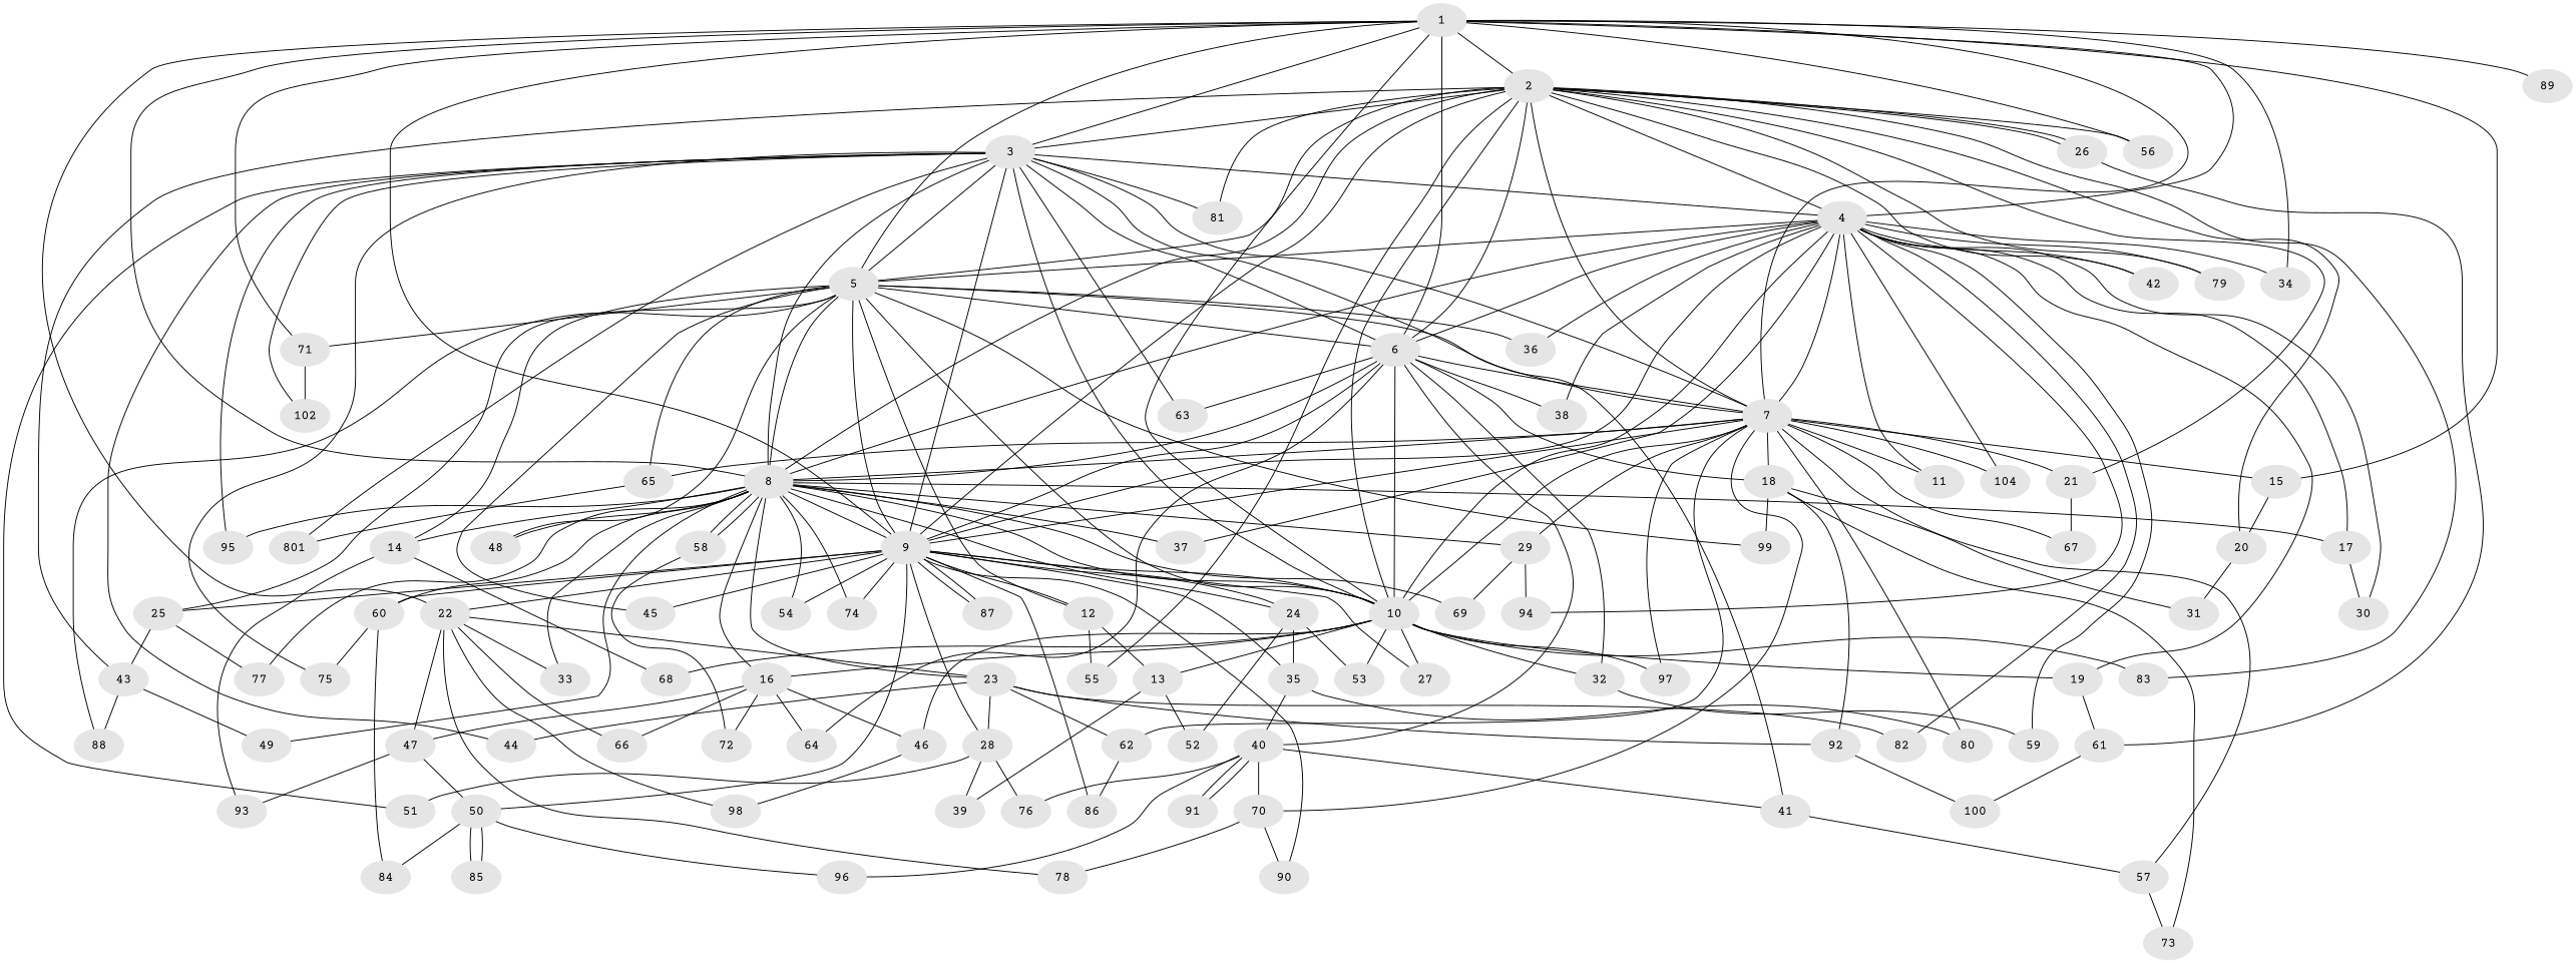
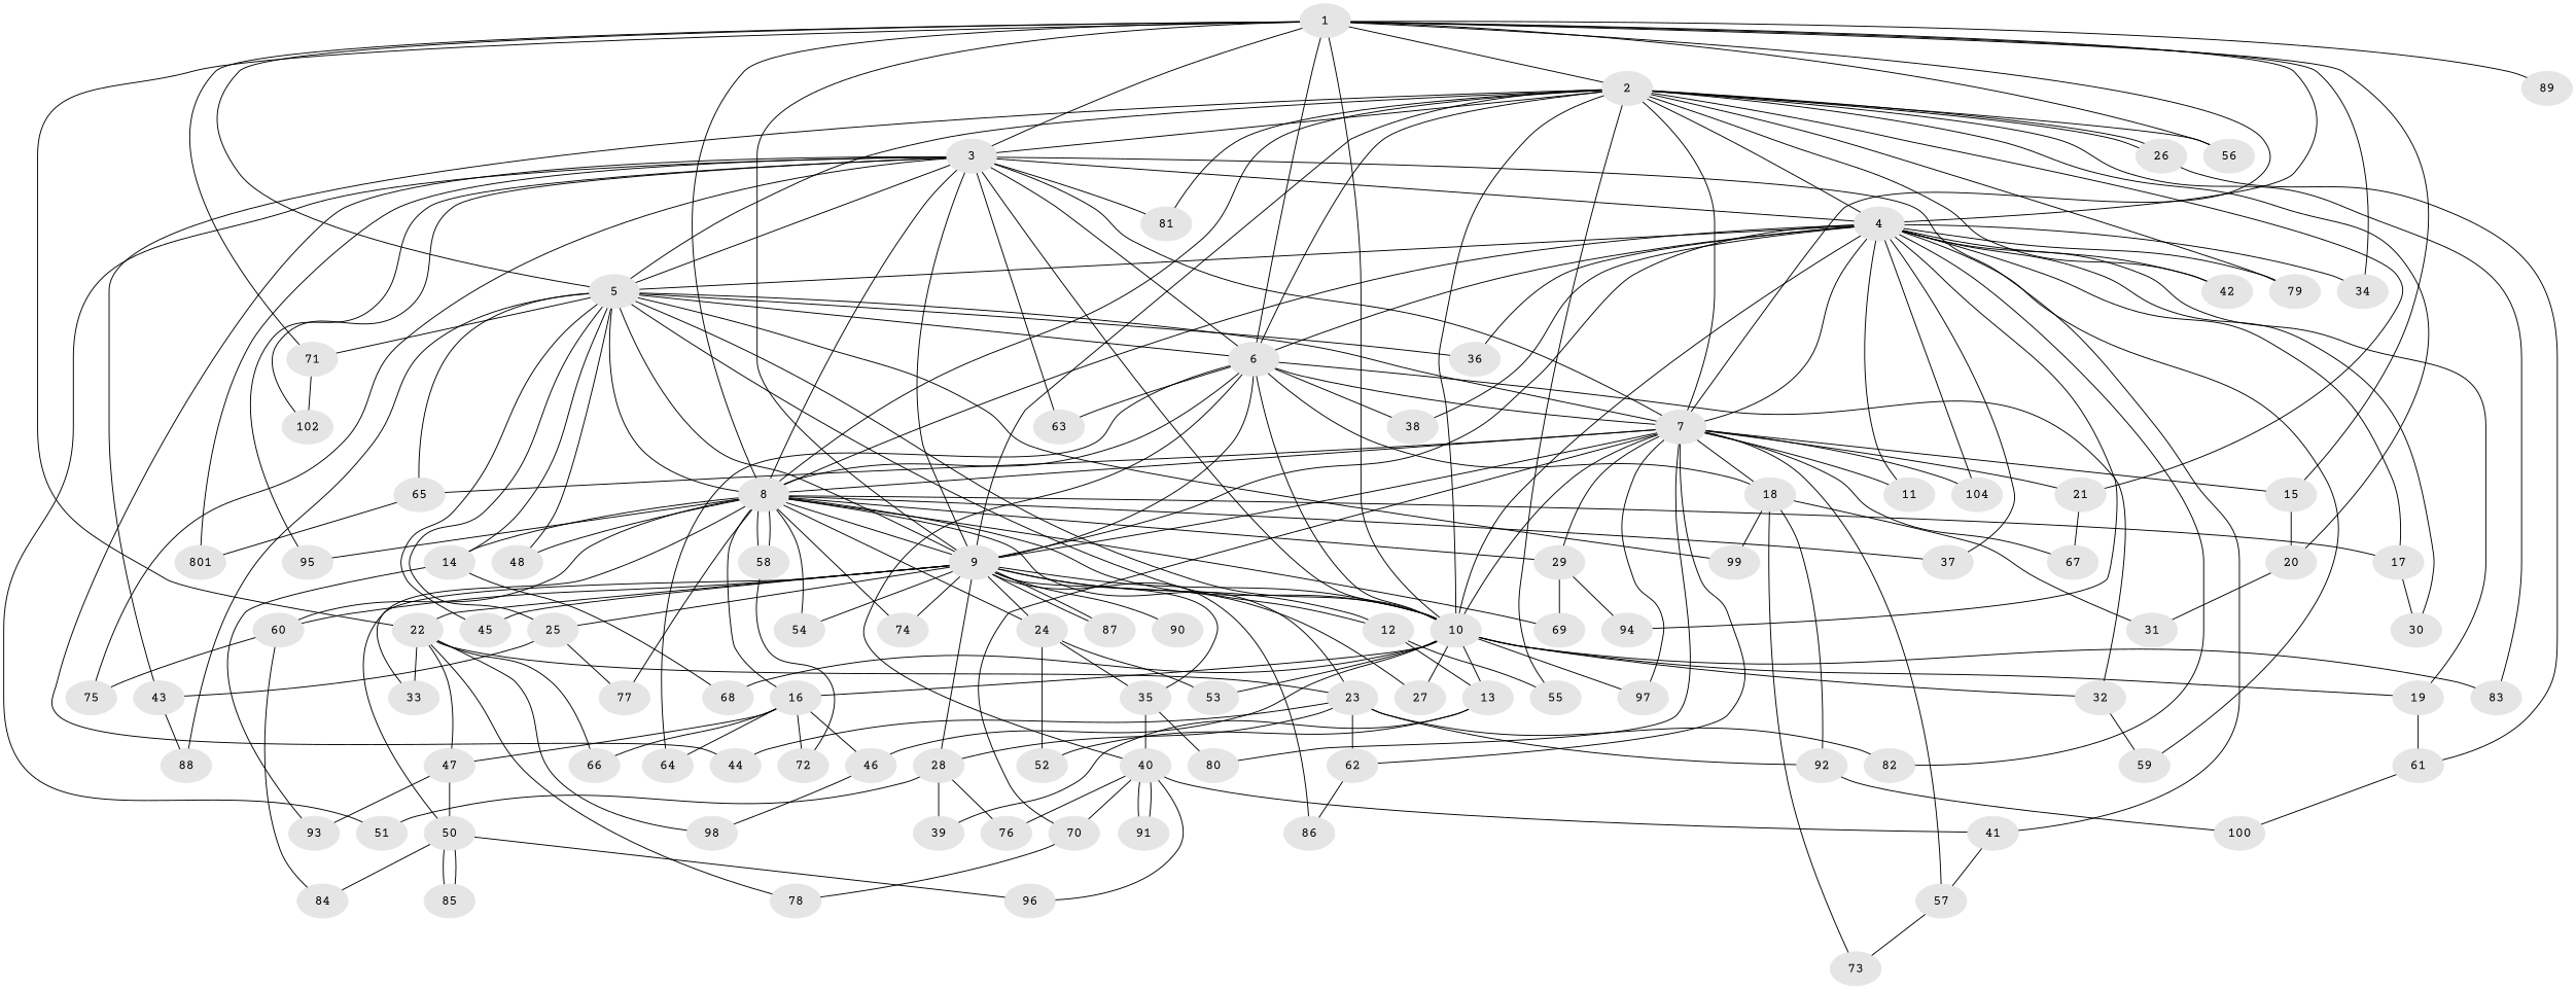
  graph {
    fontname="Courier Prime"
    node [color=gray90 fontname="Courier Prime" style=filled]
    edge [fontname="Courier Prime"]
    1
    2
    3
    4
    5
    6
    7
    8
    9
    10
    15
    22
    34
    56
    71
    89
    20
    21
    26
    42
    43
    55
    79
    81
    83
    41
    44
    51
    63
    75
    95
    n32 [label=801]
    102
    11
    17
    19
    30
    36
    37
    38
    59
    82
    94
    n44 [label=104]
    12
    14
    25
    45
    48
    65
    88
    99
    18
    32
    40
    64
    29
    57
    62
    67
    70
    80
    97
    16
    23
    24
    33
-   49
    54
    58
    60
    69
    74
    77
    27
    28
    35
    50
    86
    87
    90
    13
    46
    53
    68
    47
    66
    78
    98
    31
    61
    93
    73
    92
    76
    91
    96
    72
    52
    84
    39
    85
    100
    1 -- 2
    1 -- 3
    1 -- 4
    1 -- 5
    1 -- 6
    1 -- 7
    1 -- 8
    1 -- 9
    1 -- 10
    1 -- 15
    1 -- 22
    1 -- 34
    1 -- 56
    1 -- 71
    1 -- 89
    2 -- 3
    2 -- 4
    2 -- 5
    2 -- 6
    2 -- 7
    2 -- 8
    2 -- 9
    2 -- 10
    2 -- 56
    2 -- 20
    2 -- 21
    2 -- 26
    2 -- 26
    2 -- 42
    2 -- 43
    2 -- 55
    2 -- 79
    2 -- 81
    2 -- 83
    3 -- 4
    3 -- 5
    3 -- 6
    3 -- 7
    3 -- 8
    3 -- 9
    3 -- 10
    3 -- 81
    3 -- 41
    3 -- 44
    3 -- 51
    3 -- 63
    3 -- 75
    3 -- 95
    3 -- n32
    3 -- 102
    4 -- 5
    4 -- 6
    4 -- 7
    4 -- 8
    4 -- 9
    4 -- 10
    4 -- 34
    4 -- 42
    4 -- 79
    4 -- 11
    4 -- 17
    4 -- 19
    4 -- 30
    4 -- 36
    4 -- 37
    4 -- 38
    4 -- 59
    4 -- 82
    4 -- 94
    4 -- n44
    5 -- 6
    5 -- 7
    5 -- 8
    5 -- 9
    5 -- 10
    5 -- 71
    5 -- 36
    5 -- 12
    5 -- 14
    5 -- 25
    5 -- 45
    5 -- 48
    5 -- 65
    5 -- 88
    5 -- 99
    6 -- 7
    6 -- 8
    6 -- 9
    6 -- 10
    6 -- 63
    6 -- 38
    6 -- 18
    6 -- 32
    6 -- 40
    6 -- 64
    7 -- 8
    7 -- 9
    7 -- 10
    7 -- 15
    7 -- 21
    7 -- 11
    7 -- n44
    7 -- 65
    7 -- 18
    7 -- 29
    7 -- 57
    7 -- 62
    7 -- 67
    7 -- 70
    7 -- 80
    7 -- 97
    8 -- 9
    8 -- 10
    8 -- 95
    8 -- 17
    8 -- 37
    8 -- 14
    8 -- 48
    8 -- 29
    8 -- 16
    8 -- 23
    8 -- 24
    8 -- 33
-   8 -- 49
    8 -- 54
    8 -- 58
    8 -- 58
    8 -- 60
    8 -- 69
    8 -- 74
    8 -- 77
    9 -- 10
    9 -- 22
    9 -- 12
    9 -- 25
    9 -- 45
    9 -- 24
    9 -- 54
    9 -- 60
    9 -- 74
    9 -- 27
    9 -- 28
    9 -- 35
    9 -- 50
    9 -- 86
    9 -- 87
    9 -- 87
    9 -- 90
    10 -- 83
    10 -- 19
    10 -- 32
    10 -- 97
    10 -- 16
    10 -- 27
    10 -- 13
    10 -- 46
    10 -- 53
    10 -- 68
    15 -- 20
    22 -- 23
    22 -- 33
    22 -- 47
    22 -- 66
    22 -- 78
    22 -- 98
    71 -- 102
    20 -- 31
    21 -- 67
    26 -- 61
    43 -- 88
-   43 -- 49
    41 -- 57
    17 -- 30
    19 -- 61
    12 -- 55
    12 -- 13
    14 -- 68
    14 -- 93
    25 -- 43
    25 -- 77
    65 -- n32
    18 -- 99
    18 -- 31
    18 -- 73
    18 -- 92
    32 -- 59
    40 -- 41
    40 -- 70
    40 -- 76
    40 -- 91
    40 -- 91
    40 -- 96
    29 -- 94
    29 -- 69
    57 -- 73
    62 -- 86
-   70 -- 90
    70 -- 78
    16 -- 64
    16 -- 46
    16 -- 47
    16 -- 66
    16 -- 72
    23 -- 44
    23 -- 82
    23 -- 62
    23 -- 28
    23 -- 92
    24 -- 35
    24 -- 53
    24 -- 52
    58 -- 72
    60 -- 75
    60 -- 84
    28 -- 51
    28 -- 76
    28 -- 39
    35 -- 40
    35 -- 80
    50 -- 96
    50 -- 84
    50 -- 85
    50 -- 85
    13 -- 52
    13 -- 39
    46 -- 98
    47 -- 50
    47 -- 93
    61 -- 100
    92 -- 100
  }
